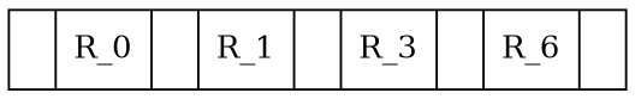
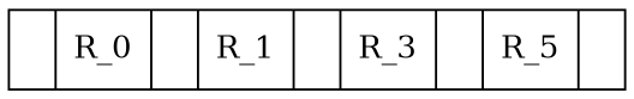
  digraph {
    fontname="DejaVu Serif"
-   n1 [label="<P0>|R_0|<P01>|R_1|<P11>|R_3|<P21>|R_6|<P31>" shape=record fontname="DejaVu Serif"]
+   n1 [label="<P0>|R_0|<P01>|R_1|<P11>|R_3|<P21>|R_5|<P31>" shape=record fontname="DejaVu Serif"]
  }
